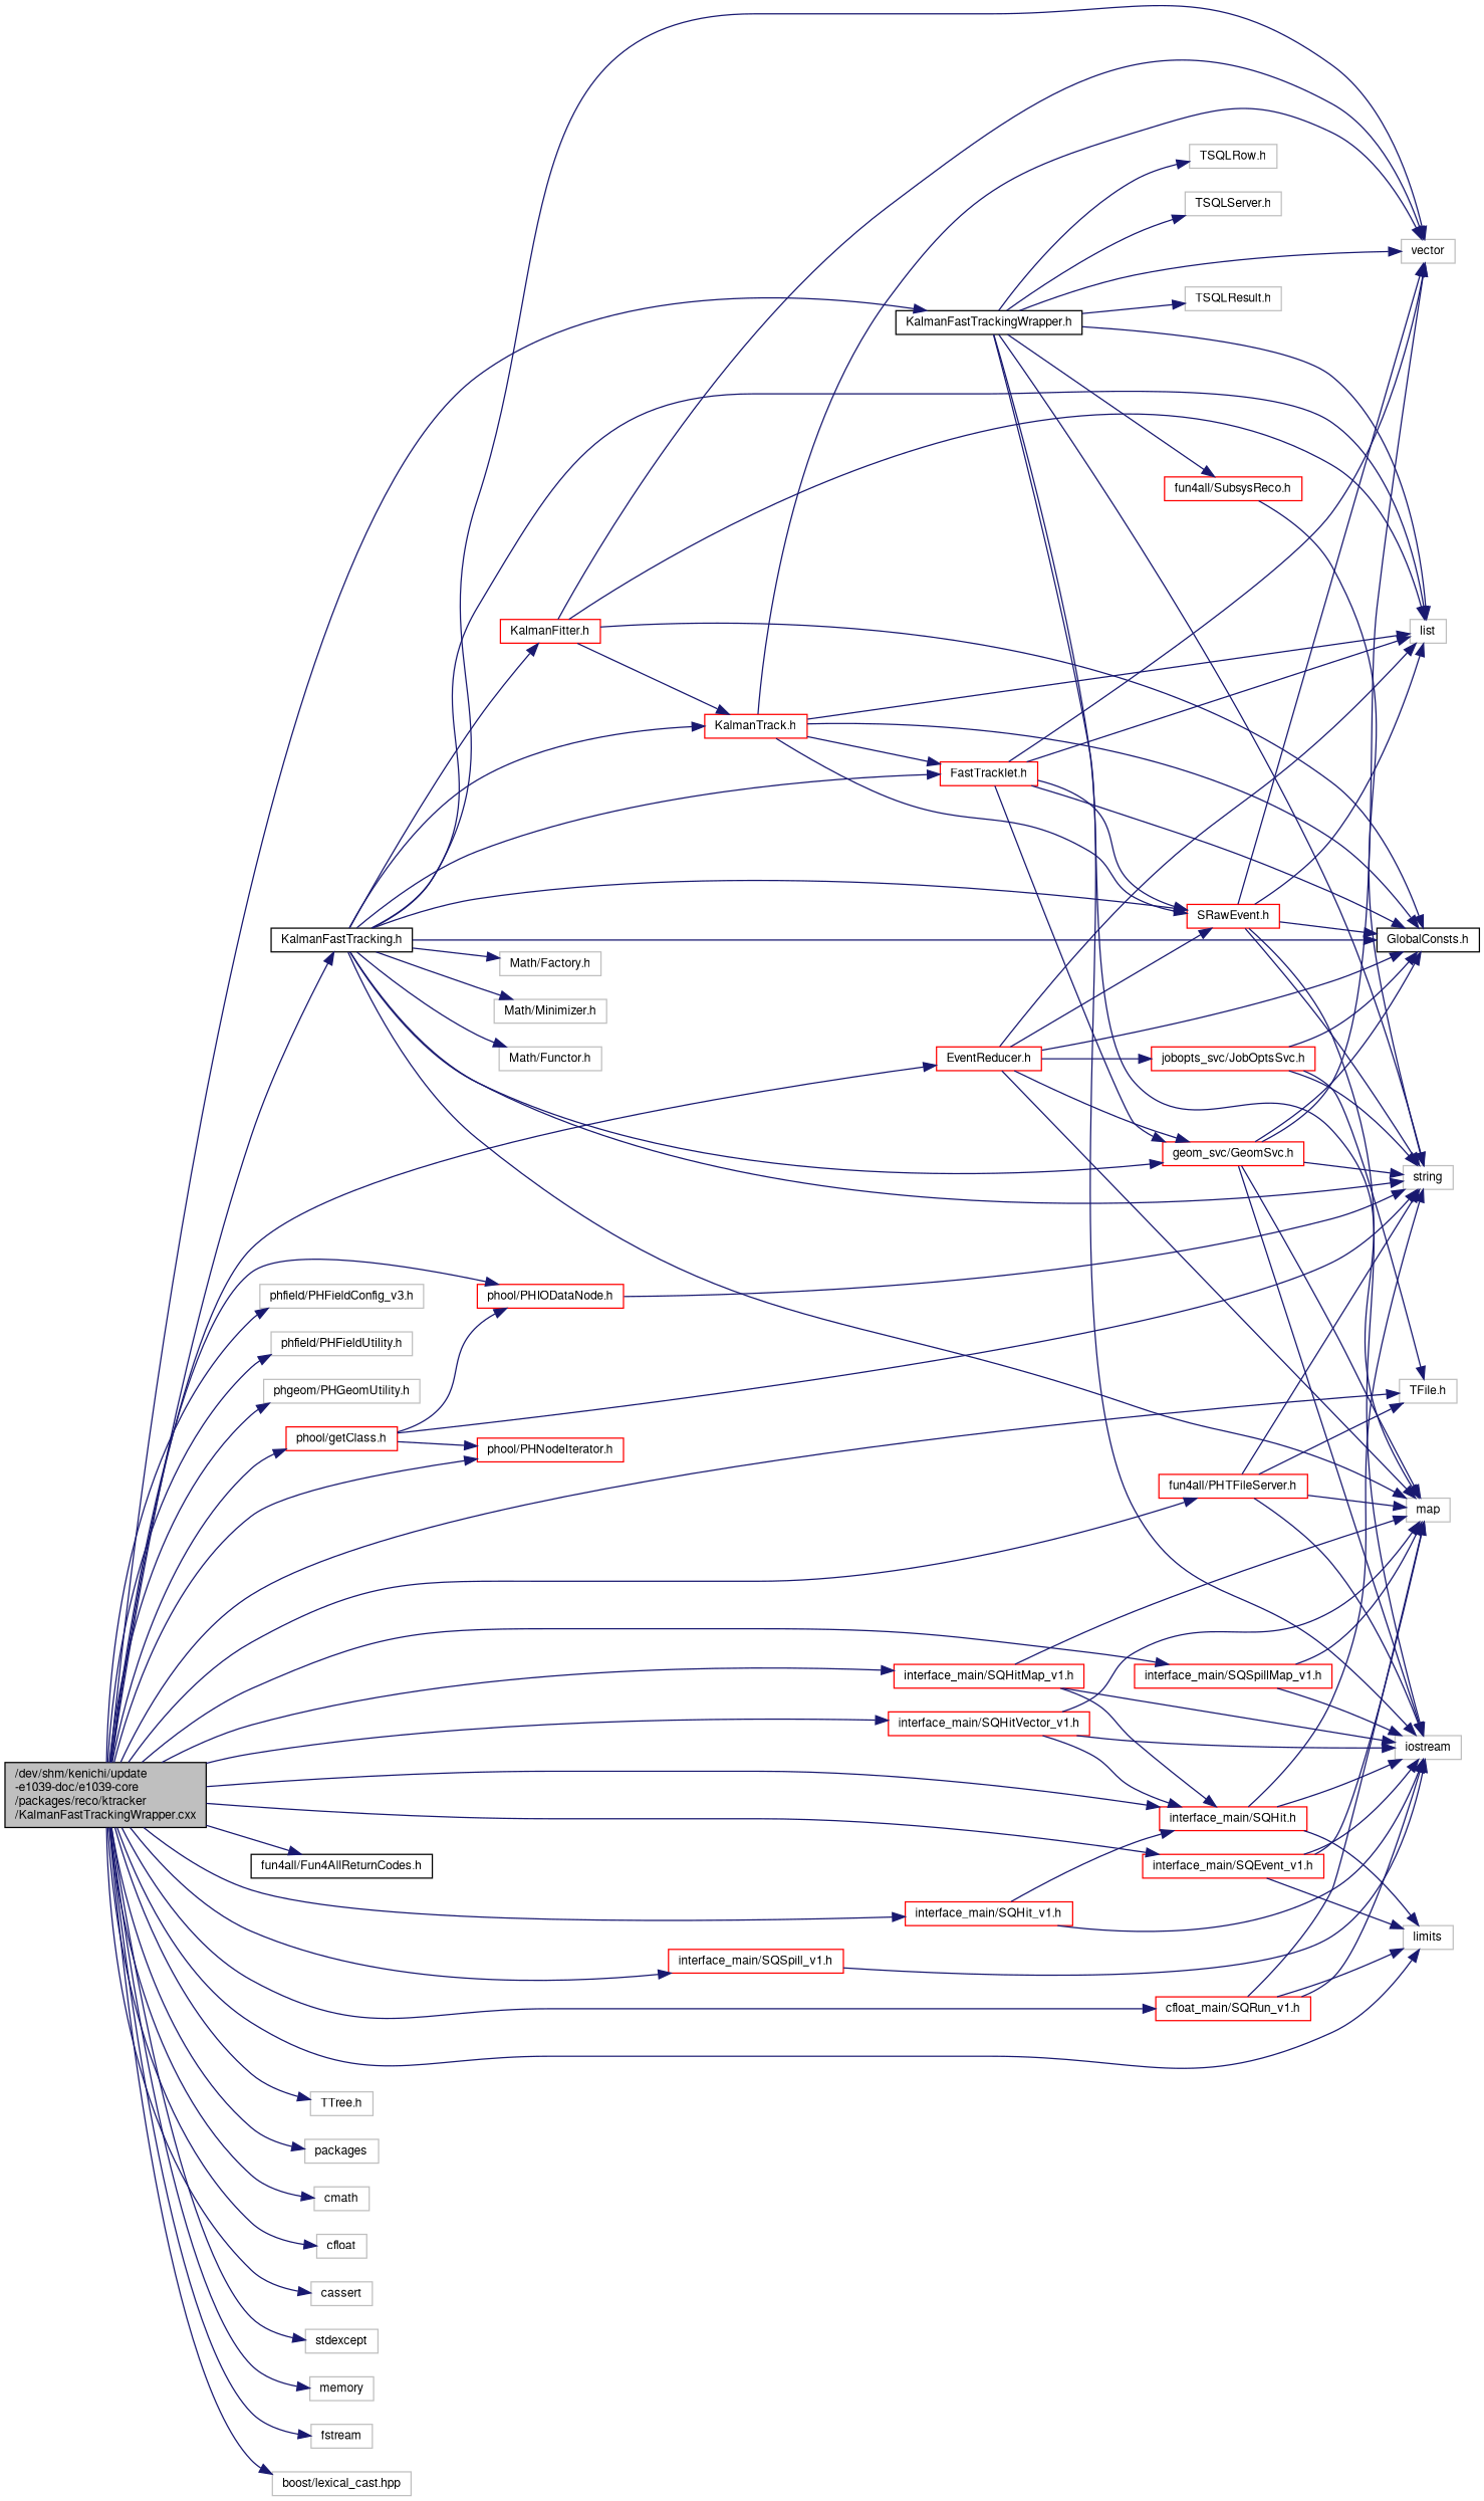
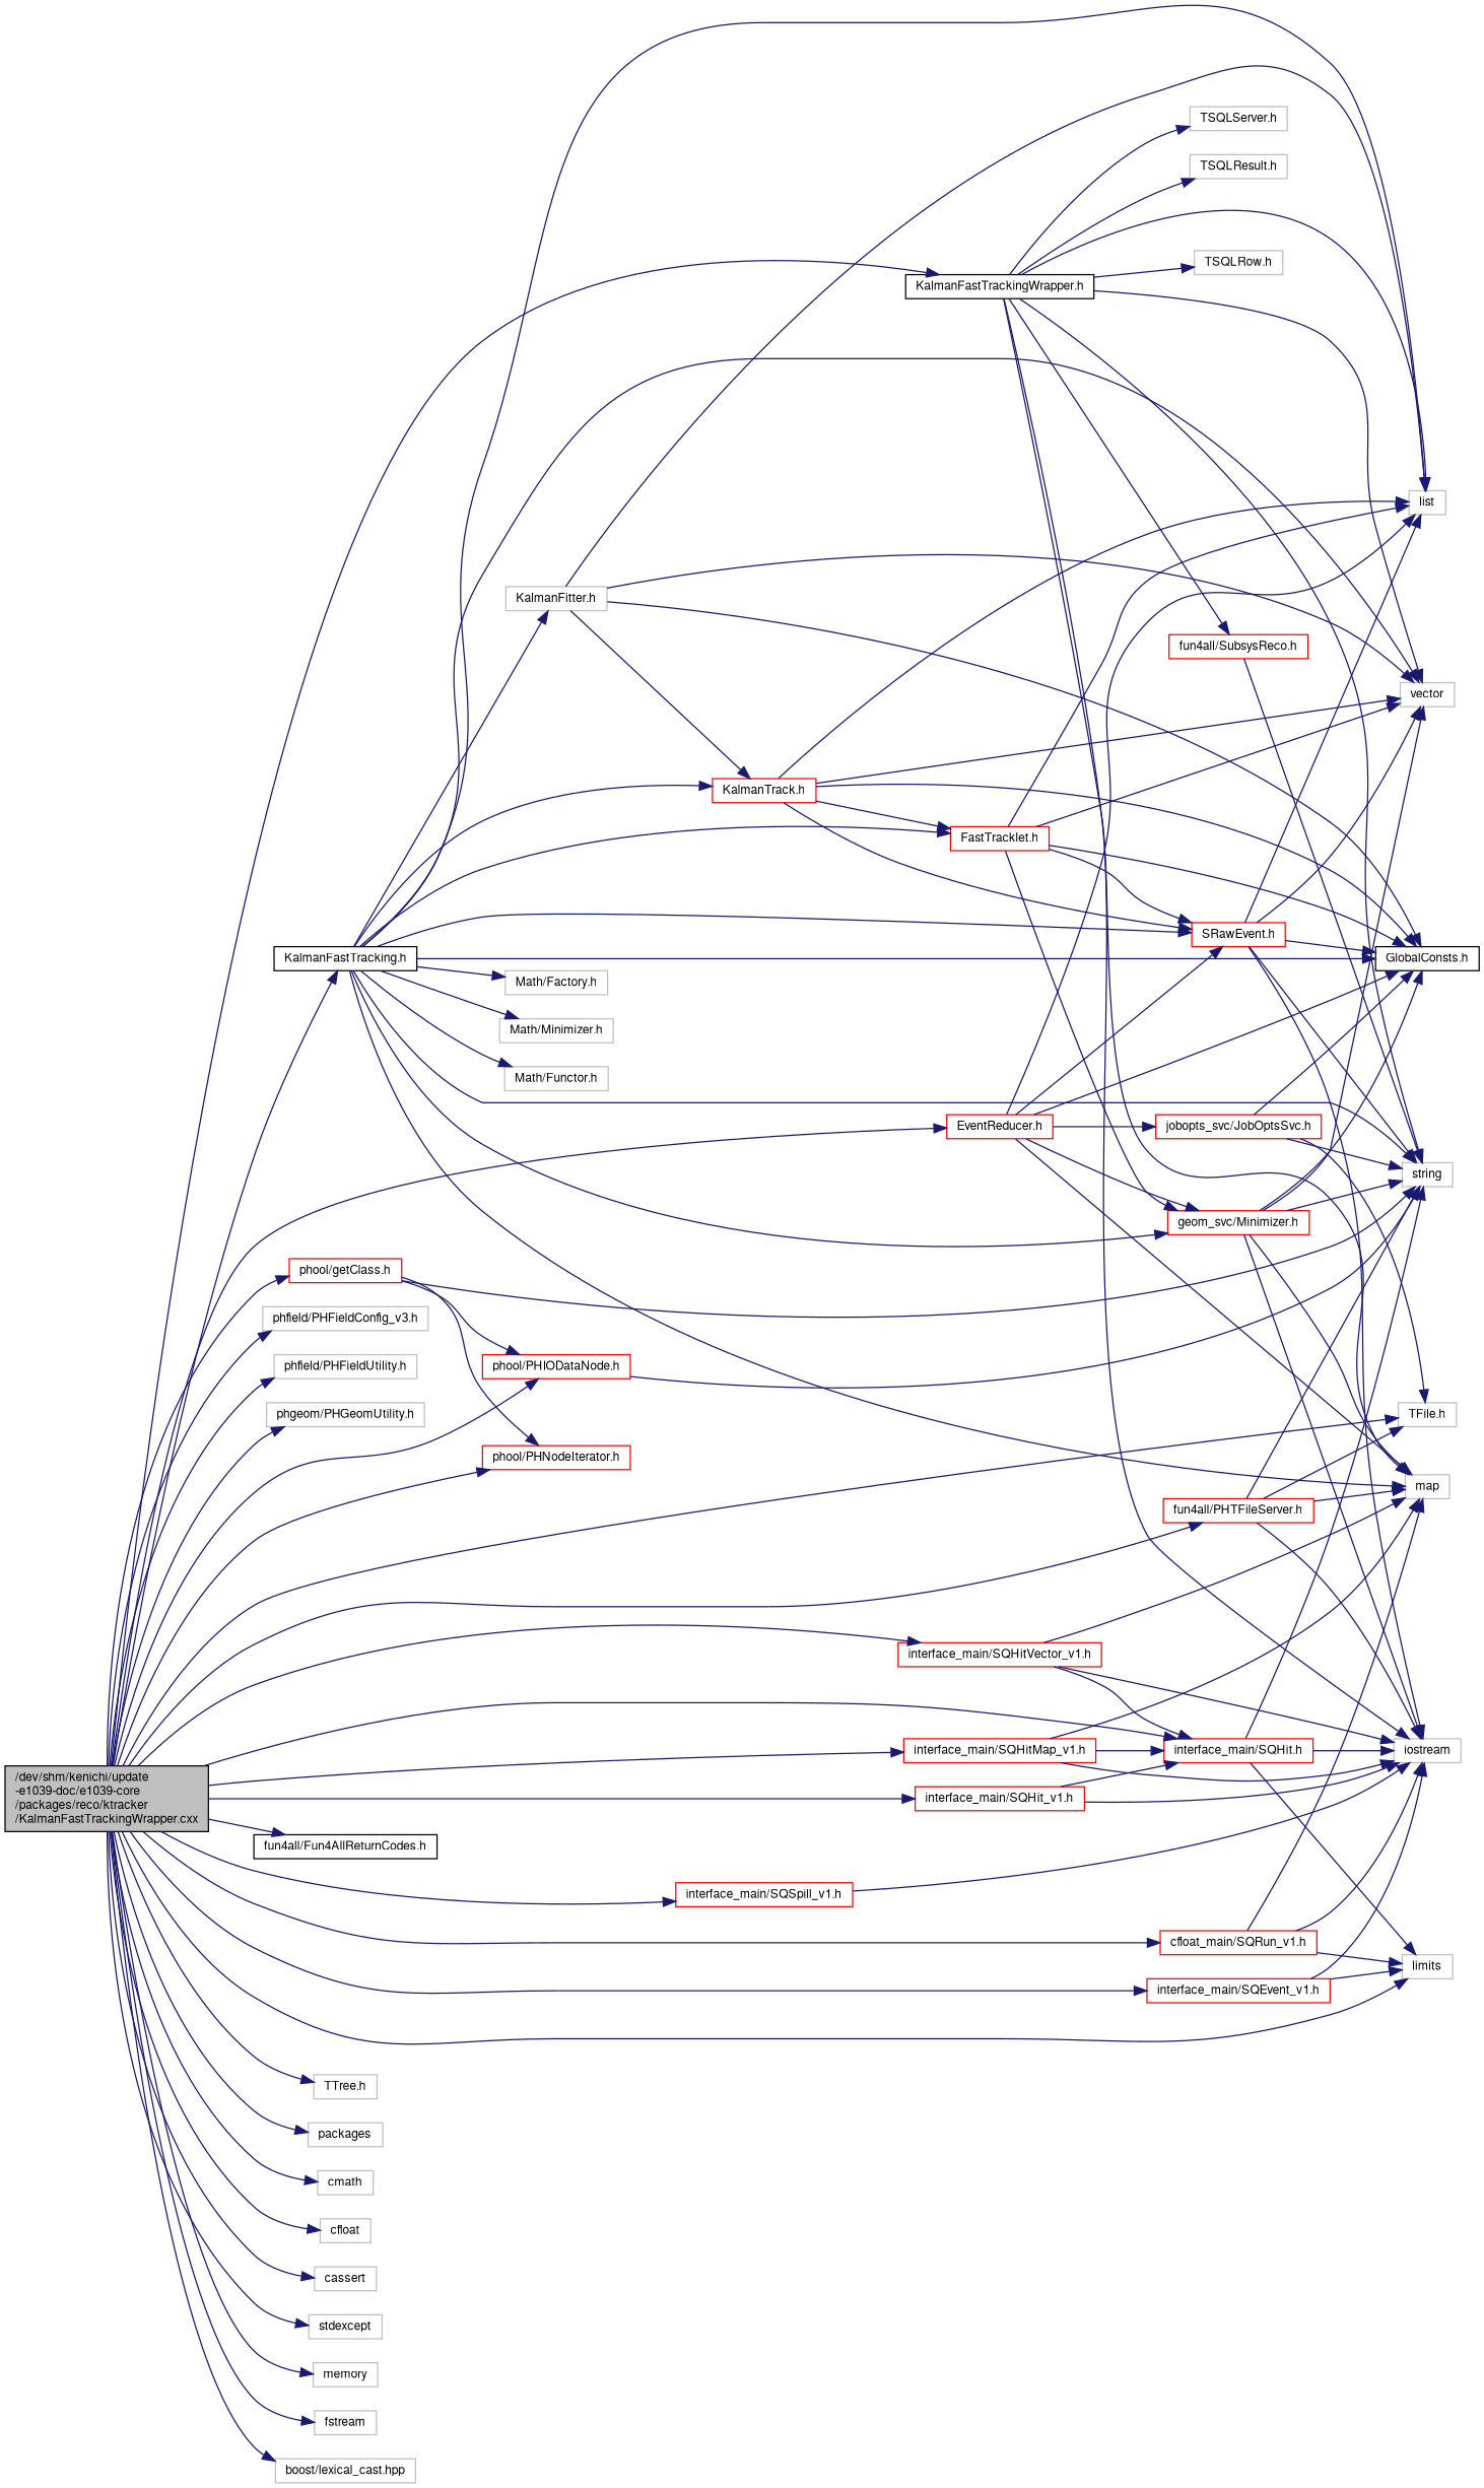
  digraph {
    rankdir=LR
    node [color=grey75 fontname=FreeSans fontsize=10 shape=record]
    edge [color=midnightblue fontname=FreeSans fontsize=10 labelfontname=FreeSans labelfontsize=10 style=solid]
    n1 [color=black fillcolor=grey75 fontcolor=black height=0.2 label="/dev/shm/kenichi/update\l-e1039-doc/e1039-core\l/packages/reco/ktracker\l/KalmanFastTrackingWrapper.cxx" style=filled width=0.4]
    n2 [color=black height=0.2 label="KalmanFastTrackingWrapper.h" width=0.4]
    n3 [color=black height=0.2 label="KalmanFastTracking.h" width=0.4]
    n4 [height=0.2 label="TFile.h" width=0.4]
    n5 [color=red height=0.2 label="EventReducer.h" width=0.4]
    n6 [height=0.2 label="phfield/PHFieldConfig_v3.h" width=0.4]
    n7 [height=0.2 label="phfield/PHFieldUtility.h" width=0.4]
    n8 [height=0.2 label="phgeom/PHGeomUtility.h" width=0.4]
    n9 [color=red height=0.2 label="interface_main/SQHit.h" width=0.4]
    n10 [height=0.2 label=limits width=0.4]
    n11 [color=red height=0.2 label="interface_main/SQHit_v1.h" width=0.4]
    n12 [color=red height=0.2 label="interface_main/SQHitMap_v1.h" width=0.4]
    n13 [color=red height=0.2 label="interface_main/SQHitVector_v1.h" width=0.4]
    n14 [color=red height=0.2 label="interface_main/SQEvent_v1.h" width=0.4]
    n15 [color=red height=0.2 label="cfloat_main/SQRun_v1.h" width=0.4]
    n16 [color=red height=0.2 label="interface_main/SQSpill_v1.h" width=0.4]
-   n17 [color=red height=0.2 label="interface_main/SQSpillMap_v1.h" width=0.4]
    n18 [color=black height=0.2 label="fun4all/Fun4AllReturnCodes.h" width=0.4]
    n19 [color=red height=0.2 label="fun4all/PHTFileServer.h" width=0.4]
    n20 [color=red height=0.2 label="phool/PHNodeIterator.h" width=0.4]
    n21 [color=red height=0.2 label="phool/PHIODataNode.h" width=0.4]
    n22 [color=red height=0.2 label="phool/getClass.h" width=0.4]
    n23 [height=0.2 label="TTree.h" width=0.4]
    n24 [height=0.2 label=packages width=0.4]
    n25 [height=0.2 label=cmath width=0.4]
    n26 [height=0.2 label=cfloat width=0.4]
    n27 [height=0.2 label=cassert width=0.4]
    n28 [height=0.2 label=stdexcept width=0.4]
    n29 [height=0.2 label=memory width=0.4]
    n30 [height=0.2 label=fstream width=0.4]
    n31 [height=0.2 label="boost/lexical_cast.hpp" width=0.4]
    n32 [height=0.2 label="TSQLServer.h" width=0.4]
    n33 [height=0.2 label="TSQLResult.h" width=0.4]
    n34 [height=0.2 label="TSQLRow.h" width=0.4]
    n35 [color=red height=0.2 label="fun4all/SubsysReco.h" width=0.4]
    n36 [height=0.2 label=string width=0.4]
    n37 [height=0.2 label=vector width=0.4]
    n38 [height=0.2 label=iostream width=0.4]
    n39 [height=0.2 label=list width=0.4]
    n40 [height=0.2 label=map width=0.4]
    n41 [color=black height=0.2 label="GlobalConsts.h" width=0.4]
-   n42 [color=red height=0.2 label="geom_svc/GeomSvc.h" width=0.4]
+   n42 [color=red height=0.2 label="geom_svc/Minimizer.h" width=0.4]
    n43 [height=0.2 label="Math/Factory.h" width=0.4]
    n44 [height=0.2 label="Math/Minimizer.h" width=0.4]
    n45 [height=0.2 label="Math/Functor.h" width=0.4]
    n46 [color=red height=0.2 label="SRawEvent.h" width=0.4]
    n47 [color=red height=0.2 label="KalmanTrack.h" width=0.4]
    n48 [color=red height=0.2 label="FastTracklet.h" width=0.4]
-   n49 [color=red height=0.2 label="KalmanFitter.h" width=0.4]
+   n49 [height=0.2 label="KalmanFitter.h" width=0.4]
    n50 [color=red height=0.2 label="jobopts_svc/JobOptsSvc.h" width=0.4]
    n1 -> n2
    n1 -> n3
    n1 -> n4
    n1 -> n5
    n1 -> n6
    n1 -> n7
    n1 -> n8
    n1 -> n9
    n1 -> n10
    n1 -> n11
    n1 -> n12
    n1 -> n13
    n1 -> n14
    n1 -> n15
    n1 -> n16
-   n1 -> n17
    n1 -> n18
    n1 -> n19
    n1 -> n20
    n1 -> n21
    n1 -> n22
    n1 -> n23
    n1 -> n24
    n1 -> n25
    n1 -> n26
    n1 -> n27
    n1 -> n28
    n1 -> n29
    n1 -> n30
    n1 -> n31
    n2 -> n32
    n2 -> n33
    n2 -> n34
    n2 -> n35
    n2 -> n36
    n2 -> n37
    n2 -> n38
    n2 -> n39
    n2 -> n40
    n3 -> n36
    n3 -> n37
    n3 -> n39
    n3 -> n40
    n3 -> n41
    n3 -> n42
    n3 -> n43
    n3 -> n44
    n3 -> n45
    n3 -> n46
    n3 -> n47
    n3 -> n48
    n3 -> n49
    n5 -> n39
    n5 -> n40
    n5 -> n41
    n5 -> n42
    n5 -> n46
    n5 -> n50
    n9 -> n10
    n9 -> n36
    n9 -> n38
    n11 -> n9
    n11 -> n38
    n12 -> n9
    n12 -> n38
    n12 -> n40
    n13 -> n9
    n13 -> n38
    n13 -> n40
    n14 -> n10
    n14 -> n38
-   n14 -> n40
    n15 -> n10
    n15 -> n38
    n15 -> n40
    n16 -> n38
-   n17 -> n38
-   n17 -> n40
    n19 -> n4
    n19 -> n36
    n19 -> n38
    n19 -> n40
    n21 -> n36
    n22 -> n20
    n22 -> n21
    n22 -> n36
    n35 -> n36
    n42 -> n36
    n42 -> n37
    n42 -> n38
    n42 -> n40
    n42 -> n41
    n46 -> n36
    n46 -> n37
    n46 -> n38
    n46 -> n39
    n46 -> n41
    n47 -> n37
    n47 -> n39
    n47 -> n41
    n47 -> n46
    n47 -> n48
    n48 -> n37
    n48 -> n39
    n48 -> n41
    n48 -> n42
    n48 -> n46
    n49 -> n37
    n49 -> n39
    n49 -> n41
    n49 -> n47
    n50 -> n4
    n50 -> n36
    n50 -> n41
  }
